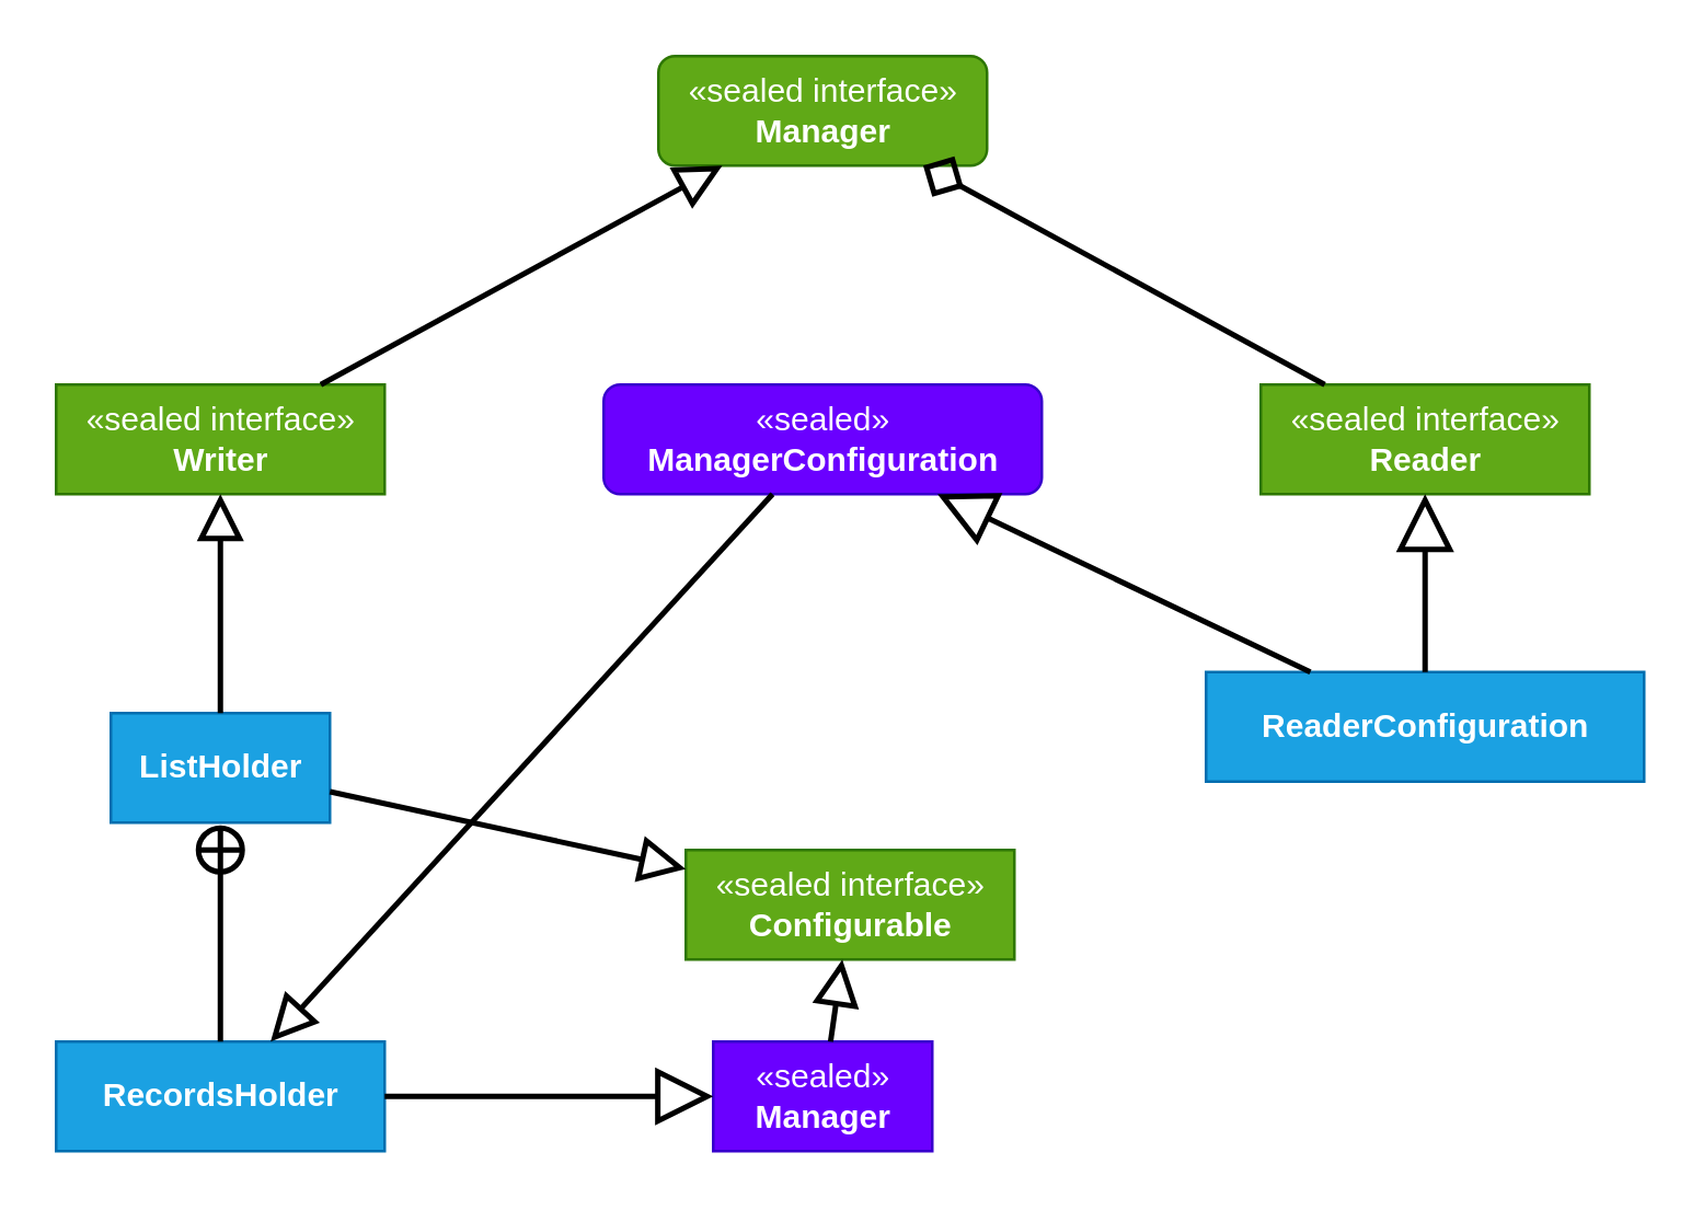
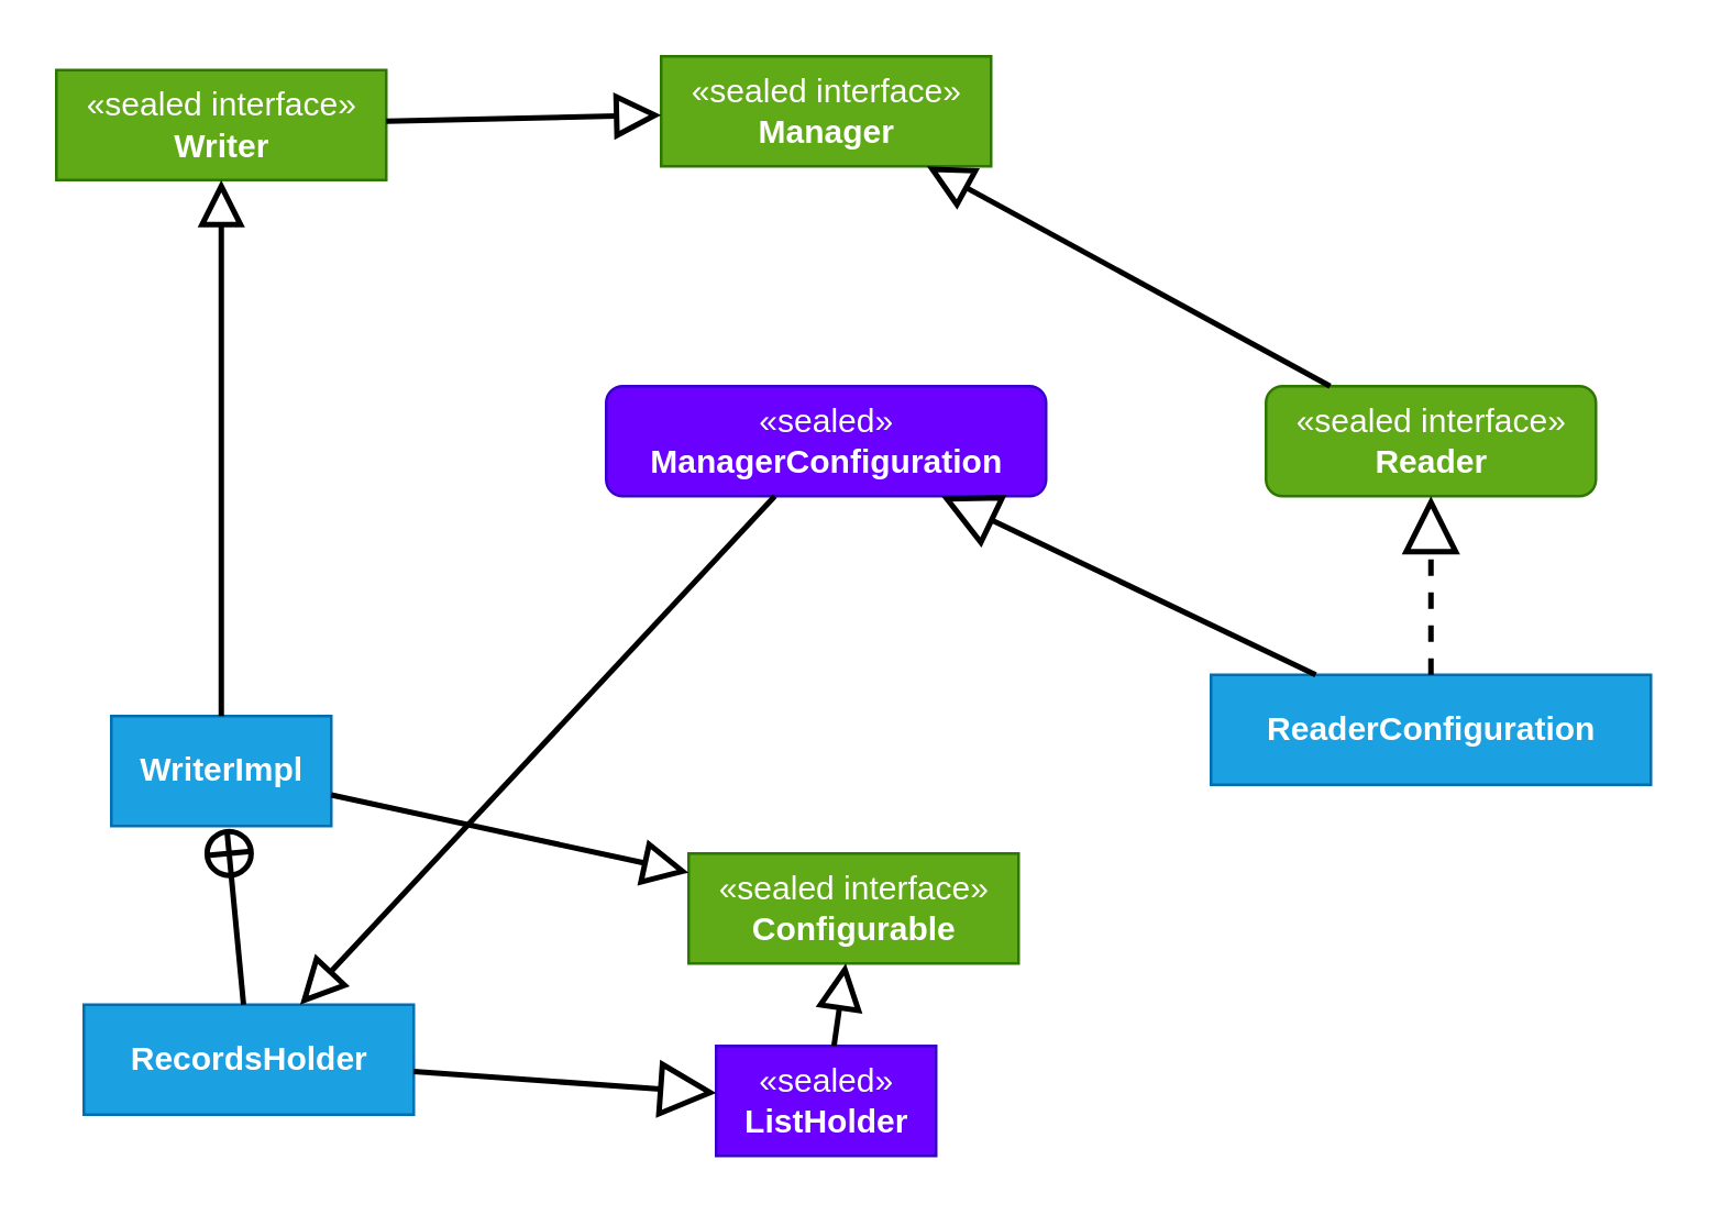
  <mxCell id="0" />
  <mxCell id="1" parent="0" />
  <mxCell id="2" value="«sealed interface»&lt;br&gt;&lt;b&gt;Configurable&lt;/b&gt;" style="html=1;fillColor=#60a917;fontColor=#ffffff;strokeColor=#2D7600;" vertex="1" parent="1"><mxGeometry x="250" y="310" width="120" height="40" as="geometry" /></mxCell>
- <mxCell id="3" value="«sealed»&lt;br&gt;&lt;b&gt;Manager&lt;/b&gt;" style="html=1;fillColor=#6a00ff;fontColor=#ffffff;strokeColor=#3700CC;" vertex="1" parent="1"><mxGeometry x="260" y="380" width="80" height="40" as="geometry" /></mxCell>
+ <mxCell id="3" value="«sealed»&lt;br&gt;&lt;b&gt;ListHolder&lt;/b&gt;" style="html=1;fillColor=#6a00ff;fontColor=#ffffff;strokeColor=#3700CC;" vertex="1" parent="1"><mxGeometry x="260" y="380" width="80" height="40" as="geometry" /></mxCell>
  <mxCell id="4" value="" style="endArrow=block;endFill=0;endSize=12;html=1;rounded=0;fontSize=12;strokeWidth=2;" edge="1" parent="1" source="3" target="2"><mxGeometry width="160" relative="1" as="geometry"><mxPoint x="340" y="460" as="sourcePoint" /><mxPoint x="340" y="380" as="targetPoint" /></mxGeometry></mxCell>
- <mxCell id="5" value="&lt;b&gt;RecordsHolder&lt;/b&gt;" style="html=1;fillColor=#1ba1e2;fontColor=#ffffff;strokeColor=#006EAF;" vertex="1" parent="1"><mxGeometry x="20" y="380" width="120" height="40" as="geometry" /></mxCell>
+ <mxCell id="5" value="&lt;b&gt;RecordsHolder&lt;/b&gt;" style="html=1;fillColor=#1ba1e2;fontColor=#ffffff;strokeColor=#006EAF;" vertex="1" parent="1"><mxGeometry x="30" y="365" width="120" height="40" as="geometry" /></mxCell>
  <mxCell id="6" value="" style="endArrow=block;endSize=16;endFill=0;html=1;rounded=0;fontSize=12;strokeWidth=2;" edge="1" parent="1" source="5" target="3"><mxGeometry width="160" relative="1" as="geometry"><mxPoint x="170" y="460" as="sourcePoint" /><mxPoint x="130" y="380" as="targetPoint" /></mxGeometry></mxCell>
- <mxCell id="7" value="&lt;b&gt;ListHolder&lt;/b&gt;" style="html=1;fillColor=#1ba1e2;fontColor=#ffffff;strokeColor=#006EAF;" vertex="1" parent="1"><mxGeometry x="40" y="260" width="80" height="40" as="geometry" /></mxCell>
+ <mxCell id="7" value="&lt;b&gt;WriterImpl&lt;/b&gt;" style="html=1;fillColor=#1ba1e2;fontColor=#ffffff;strokeColor=#006EAF;" vertex="1" parent="1"><mxGeometry x="40" y="260" width="80" height="40" as="geometry" /></mxCell>
  <mxCell id="8" value="" style="endArrow=block;endFill=0;endSize=12;html=1;rounded=0;fontSize=12;strokeWidth=2;" edge="1" parent="1" source="7" target="2"><mxGeometry width="160" relative="1" as="geometry"><mxPoint x="430" y="350" as="sourcePoint" /><mxPoint x="270" y="270" as="targetPoint" /></mxGeometry></mxCell>
  <mxCell id="9" value="" style="endArrow=none;startArrow=circlePlus;endFill=0;startFill=0;endSize=8;html=1;rounded=0;strokeWidth=2;" edge="1" parent="1" source="7" target="5"><mxGeometry width="160" relative="1" as="geometry"><mxPoint x="430" y="390" as="sourcePoint" /><mxPoint x="430" y="470" as="targetPoint" /></mxGeometry></mxCell>
- <mxCell id="10" value="«sealed interface»&lt;br&gt;&lt;b&gt;Manager&lt;/b&gt;" style="html=1;fillColor=#60a917;fontColor=#ffffff;strokeColor=#2D7600;rounded=1;" vertex="1" parent="1"><mxGeometry x="240" y="20" width="120" height="40" as="geometry" /></mxCell>
+ <mxCell id="10" value="«sealed interface»&lt;br&gt;&lt;b&gt;Manager&lt;/b&gt;" style="html=1;fillColor=#60a917;fontColor=#ffffff;strokeColor=#2D7600;" vertex="1" parent="1"><mxGeometry x="240" y="20" width="120" height="40" as="geometry" /></mxCell>
  <mxCell id="11" value="«sealed»&lt;br&gt;&lt;b&gt;ManagerConfiguration&lt;/b&gt;" style="html=1;fillColor=#6a00ff;fontColor=#ffffff;strokeColor=#3700CC;rounded=1;" vertex="1" parent="1"><mxGeometry x="220" y="140" width="160" height="40" as="geometry" /></mxCell>
  <mxCell id="12" value="" style="endArrow=block;endFill=0;endSize=12;html=1;rounded=0;fontSize=12;strokeWidth=2;" edge="1" parent="1" source="11" target="5"><mxGeometry width="160" relative="1" as="geometry"><mxPoint x="430" y="350" as="sourcePoint" /><mxPoint x="270" y="270" as="targetPoint" /></mxGeometry></mxCell>
  <mxCell id="13" value="&lt;b&gt;ReaderConfiguration&lt;/b&gt;" style="html=1;fillColor=#1ba1e2;fontColor=#ffffff;strokeColor=#006EAF;" vertex="1" parent="1"><mxGeometry x="440" y="245" width="160" height="40" as="geometry" /></mxCell>
  <mxCell id="14" value="" style="endArrow=block;endSize=16;endFill=0;html=1;rounded=0;fontSize=12;strokeWidth=2;" edge="1" parent="1" source="13" target="11"><mxGeometry width="160" relative="1" as="geometry"><mxPoint x="370" y="490" as="sourcePoint" /><mxPoint x="270" y="390" as="targetPoint" /></mxGeometry></mxCell>
- <mxCell id="15" value="«sealed interface»&lt;br&gt;&lt;b&gt;Reader&lt;/b&gt;" style="html=1;fillColor=#60a917;fontColor=#ffffff;strokeColor=#2D7600;" vertex="1" parent="1"><mxGeometry x="460" y="140" width="120" height="40" as="geometry" /></mxCell>
- <mxCell id="16" value="" style="endArrow=diamond;endFill=0;endSize=12;html=1;rounded=0;fontSize=12;strokeWidth=2;" edge="1" parent="1" source="15" target="10"><mxGeometry width="160" relative="1" as="geometry"><mxPoint x="650" y="350" as="sourcePoint" /><mxPoint x="650" y="270" as="targetPoint" /></mxGeometry></mxCell>
- <mxCell id="17" value="" style="endArrow=block;endSize=16;endFill=0;html=1;rounded=0;fontSize=12;strokeWidth=2;" edge="1" parent="1" source="13" target="15"><mxGeometry width="160" relative="1" as="geometry"><mxPoint x="633.333" y="350" as="sourcePoint" /><mxPoint x="486.667" y="270" as="targetPoint" /></mxGeometry></mxCell>
- <mxCell id="18" value="«sealed interface»&lt;br&gt;&lt;b&gt;Writer&lt;/b&gt;" style="html=1;fillColor=#60a917;fontColor=#ffffff;strokeColor=#2D7600;" vertex="1" parent="1"><mxGeometry x="20" y="140" width="120" height="40" as="geometry" /></mxCell>
+ <mxCell id="15" value="«sealed interface»&lt;br&gt;&lt;b&gt;Reader&lt;/b&gt;" style="html=1;fillColor=#60a917;fontColor=#ffffff;strokeColor=#2D7600;rounded=1;" vertex="1" parent="1"><mxGeometry x="460" y="140" width="120" height="40" as="geometry" /></mxCell>
+ <mxCell id="16" value="" style="endArrow=block;endFill=0;endSize=12;html=1;rounded=0;fontSize=12;strokeWidth=2;" edge="1" parent="1" source="15" target="10"><mxGeometry width="160" relative="1" as="geometry"><mxPoint x="650" y="350" as="sourcePoint" /><mxPoint x="650" y="270" as="targetPoint" /></mxGeometry></mxCell>
+ <mxCell id="17" value="" style="endArrow=block;endSize=16;endFill=0;html=1;rounded=0;fontSize=12;strokeWidth=2;dashed=1;" edge="1" parent="1" source="13" target="15"><mxGeometry width="160" relative="1" as="geometry"><mxPoint x="633.333" y="350" as="sourcePoint" /><mxPoint x="486.667" y="270" as="targetPoint" /></mxGeometry></mxCell>
+ <mxCell id="18" value="«sealed interface»&lt;br&gt;&lt;b&gt;Writer&lt;/b&gt;" style="html=1;fillColor=#60a917;fontColor=#ffffff;strokeColor=#2D7600;" vertex="1" parent="1"><mxGeometry x="20" y="25" width="120" height="40" as="geometry" /></mxCell>
  <mxCell id="19" value="" style="endArrow=block;endFill=0;endSize=12;html=1;rounded=0;fontSize=12;strokeWidth=2;" edge="1" parent="1" source="18" target="10"><mxGeometry width="160" relative="1" as="geometry"><mxPoint x="490" y="230" as="sourcePoint" /><mxPoint x="650" y="150" as="targetPoint" /></mxGeometry></mxCell>
  <mxCell id="20" value="" style="endArrow=block;endFill=0;endSize=12;html=1;rounded=0;fontSize=12;strokeWidth=2;" edge="1" parent="1" source="7" target="18"><mxGeometry width="160" relative="1" as="geometry"><mxPoint x="150" y="130" as="sourcePoint" /><mxPoint x="630" y="130" as="targetPoint" /></mxGeometry></mxCell>
